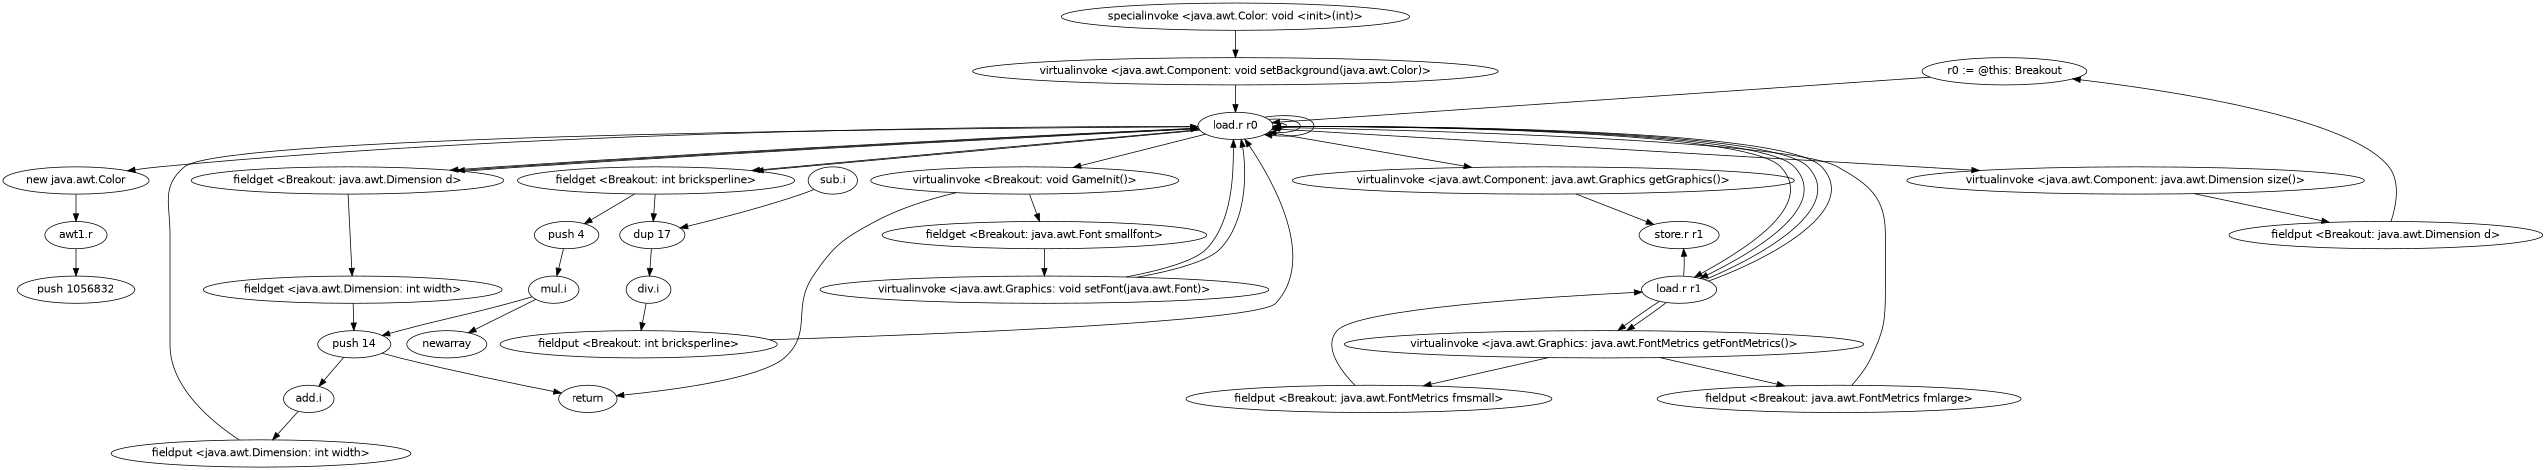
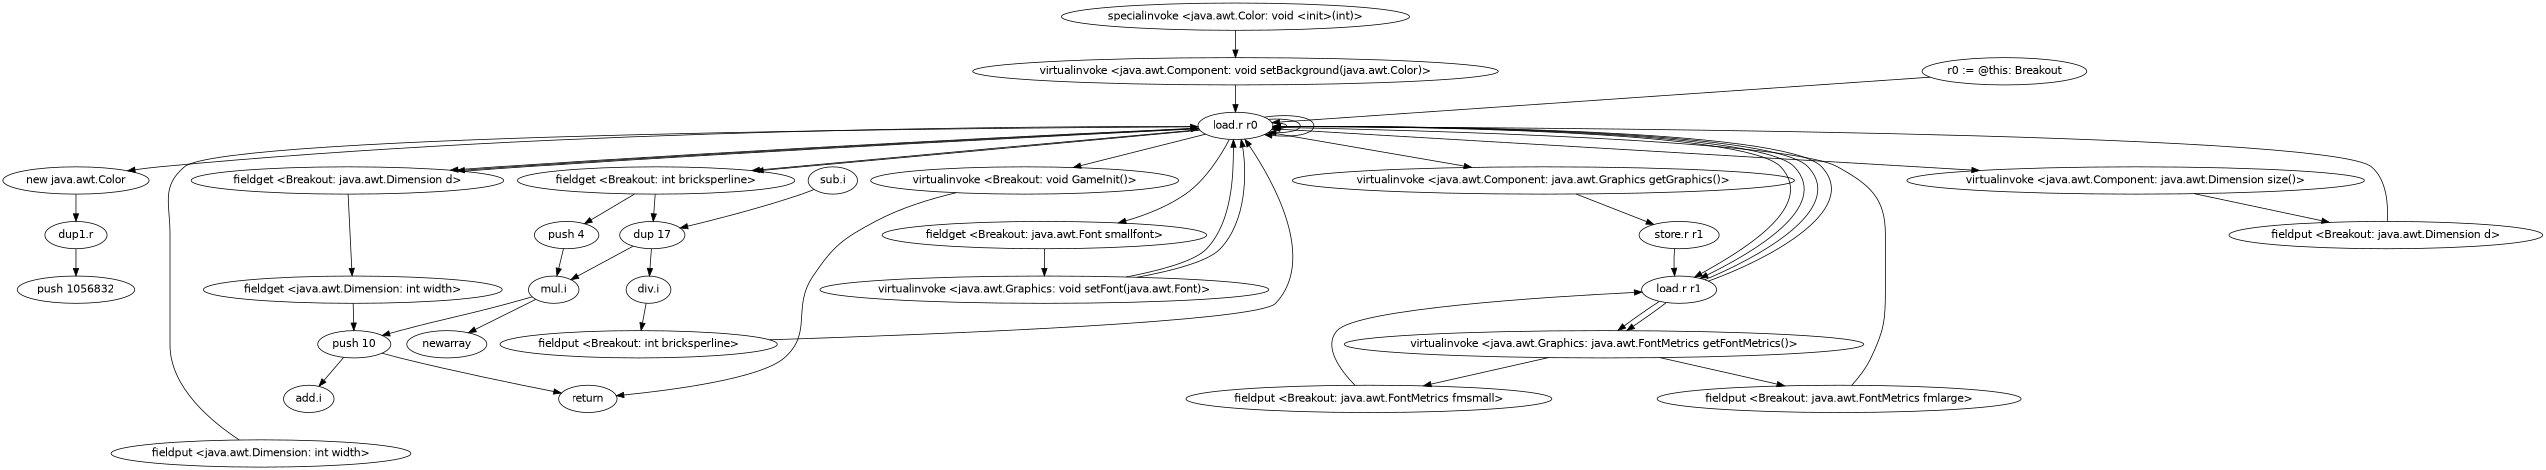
  digraph {
    fontname="DejaVu Sans"
    node [fontname="DejaVu Sans"]
    edge [fontname="DejaVu Sans"]
    "r0 := @this: Breakout"
    "load.r r0"
    "virtualinvoke <java.awt.Component: java.awt.Dimension size()>"
    "new java.awt.Color"
    "fieldget <Breakout: java.awt.Dimension d>"
    "fieldget <Breakout: int bricksperline>"
    "virtualinvoke <java.awt.Component: java.awt.Graphics getGraphics()>"
    "load.r r1"
    "fieldget <Breakout: java.awt.Font smallfont>"
    "virtualinvoke <Breakout: void GameInit()>"
    "fieldput <Breakout: java.awt.Dimension d>"
-   "dup1.r" [label="awt1.r"]
+   "dup1.r"
    "fieldget <java.awt.Dimension: int width>"
    n14 [label="dup 17"]
    "push 4"
    "store.r r1"
    "virtualinvoke <java.awt.Graphics: java.awt.FontMetrics getFontMetrics()>"
    "virtualinvoke <java.awt.Graphics: void setFont(java.awt.Font)>"
    return
    "push 1056832"
    "specialinvoke <java.awt.Color: void <init>(int)>"
    "virtualinvoke <java.awt.Component: void setBackground(java.awt.Color)>"
-   "push 10" [label="push 14"]
+   "push 10"
    "add.i"
    "sub.i"
    "fieldput <java.awt.Dimension: int width>"
    "div.i"
    "mul.i"
    "fieldput <Breakout: int bricksperline>"
    newarray
    "fieldput <Breakout: java.awt.FontMetrics fmsmall>"
    "fieldput <Breakout: java.awt.FontMetrics fmlarge>"
    "r0 := @this: Breakout" -> "load.r r0"
    "load.r r0" -> "load.r r0"
    "load.r r0" -> "load.r r0"
    "load.r r0" -> "load.r r0"
    "load.r r0" -> "virtualinvoke <java.awt.Component: java.awt.Dimension size()>"
    "load.r r0" -> "new java.awt.Color"
    "load.r r0" -> "fieldget <Breakout: java.awt.Dimension d>"
    "load.r r0" -> "fieldget <Breakout: java.awt.Dimension d>"
    "load.r r0" -> "fieldget <Breakout: int bricksperline>"
    "load.r r0" -> "fieldget <Breakout: int bricksperline>"
    "load.r r0" -> "virtualinvoke <java.awt.Component: java.awt.Graphics getGraphics()>"
    "load.r r0" -> "load.r r1"
    "load.r r0" -> "load.r r1"
-   "virtualinvoke <Breakout: void GameInit()>" -> "fieldget <Breakout: java.awt.Font smallfont>"
+   "load.r r0" -> "fieldget <Breakout: java.awt.Font smallfont>"
    "load.r r0" -> "virtualinvoke <Breakout: void GameInit()>"
    "virtualinvoke <java.awt.Component: java.awt.Dimension size()>" -> "fieldput <Breakout: java.awt.Dimension d>"
    "new java.awt.Color" -> "dup1.r"
    "fieldget <Breakout: java.awt.Dimension d>" -> "load.r r0"
    "fieldget <Breakout: java.awt.Dimension d>" -> "fieldget <java.awt.Dimension: int width>"
    "fieldget <Breakout: int bricksperline>" -> n14
    "fieldget <Breakout: int bricksperline>" -> "push 4"
    "virtualinvoke <java.awt.Component: java.awt.Graphics getGraphics()>" -> "store.r r1"
    "load.r r1" -> "load.r r0"
    "load.r r1" -> "load.r r0"
    "load.r r1" -> "virtualinvoke <java.awt.Graphics: java.awt.FontMetrics getFontMetrics()>"
    "load.r r1" -> "virtualinvoke <java.awt.Graphics: java.awt.FontMetrics getFontMetrics()>"
    "fieldget <Breakout: java.awt.Font smallfont>" -> "virtualinvoke <java.awt.Graphics: void setFont(java.awt.Font)>"
    "virtualinvoke <Breakout: void GameInit()>" -> return
-   "fieldput <Breakout: java.awt.Dimension d>" -> "r0 := @this: Breakout"
+   "fieldput <Breakout: java.awt.Dimension d>" -> "load.r r0"
    "dup1.r" -> "push 1056832"
    "fieldget <java.awt.Dimension: int width>" -> "push 10"
    n14 -> "div.i"
+   n14 -> "mul.i"
    "push 4" -> "mul.i"
-   "load.r r1" -> "store.r r1"
+   "store.r r1" -> "load.r r1"
    "virtualinvoke <java.awt.Graphics: java.awt.FontMetrics getFontMetrics()>" -> "fieldput <Breakout: java.awt.FontMetrics fmsmall>"
    "virtualinvoke <java.awt.Graphics: java.awt.FontMetrics getFontMetrics()>" -> "fieldput <Breakout: java.awt.FontMetrics fmlarge>"
    "virtualinvoke <java.awt.Graphics: void setFont(java.awt.Font)>" -> "load.r r0"
    "virtualinvoke <java.awt.Graphics: void setFont(java.awt.Font)>" -> "load.r r0"
    "specialinvoke <java.awt.Color: void <init>(int)>" -> "virtualinvoke <java.awt.Component: void setBackground(java.awt.Color)>"
    "virtualinvoke <java.awt.Component: void setBackground(java.awt.Color)>" -> "load.r r0"
    "push 10" -> return
    "push 10" -> "add.i"
-   "add.i" -> "fieldput <java.awt.Dimension: int width>"
    "sub.i" -> n14
    "fieldput <java.awt.Dimension: int width>" -> "load.r r0"
    "div.i" -> "fieldput <Breakout: int bricksperline>"
    "mul.i" -> "push 10"
    "mul.i" -> newarray
    "fieldput <Breakout: int bricksperline>" -> "load.r r0"
    "fieldput <Breakout: java.awt.FontMetrics fmsmall>" -> "load.r r1"
    "fieldput <Breakout: java.awt.FontMetrics fmlarge>" -> "load.r r0"
  }
